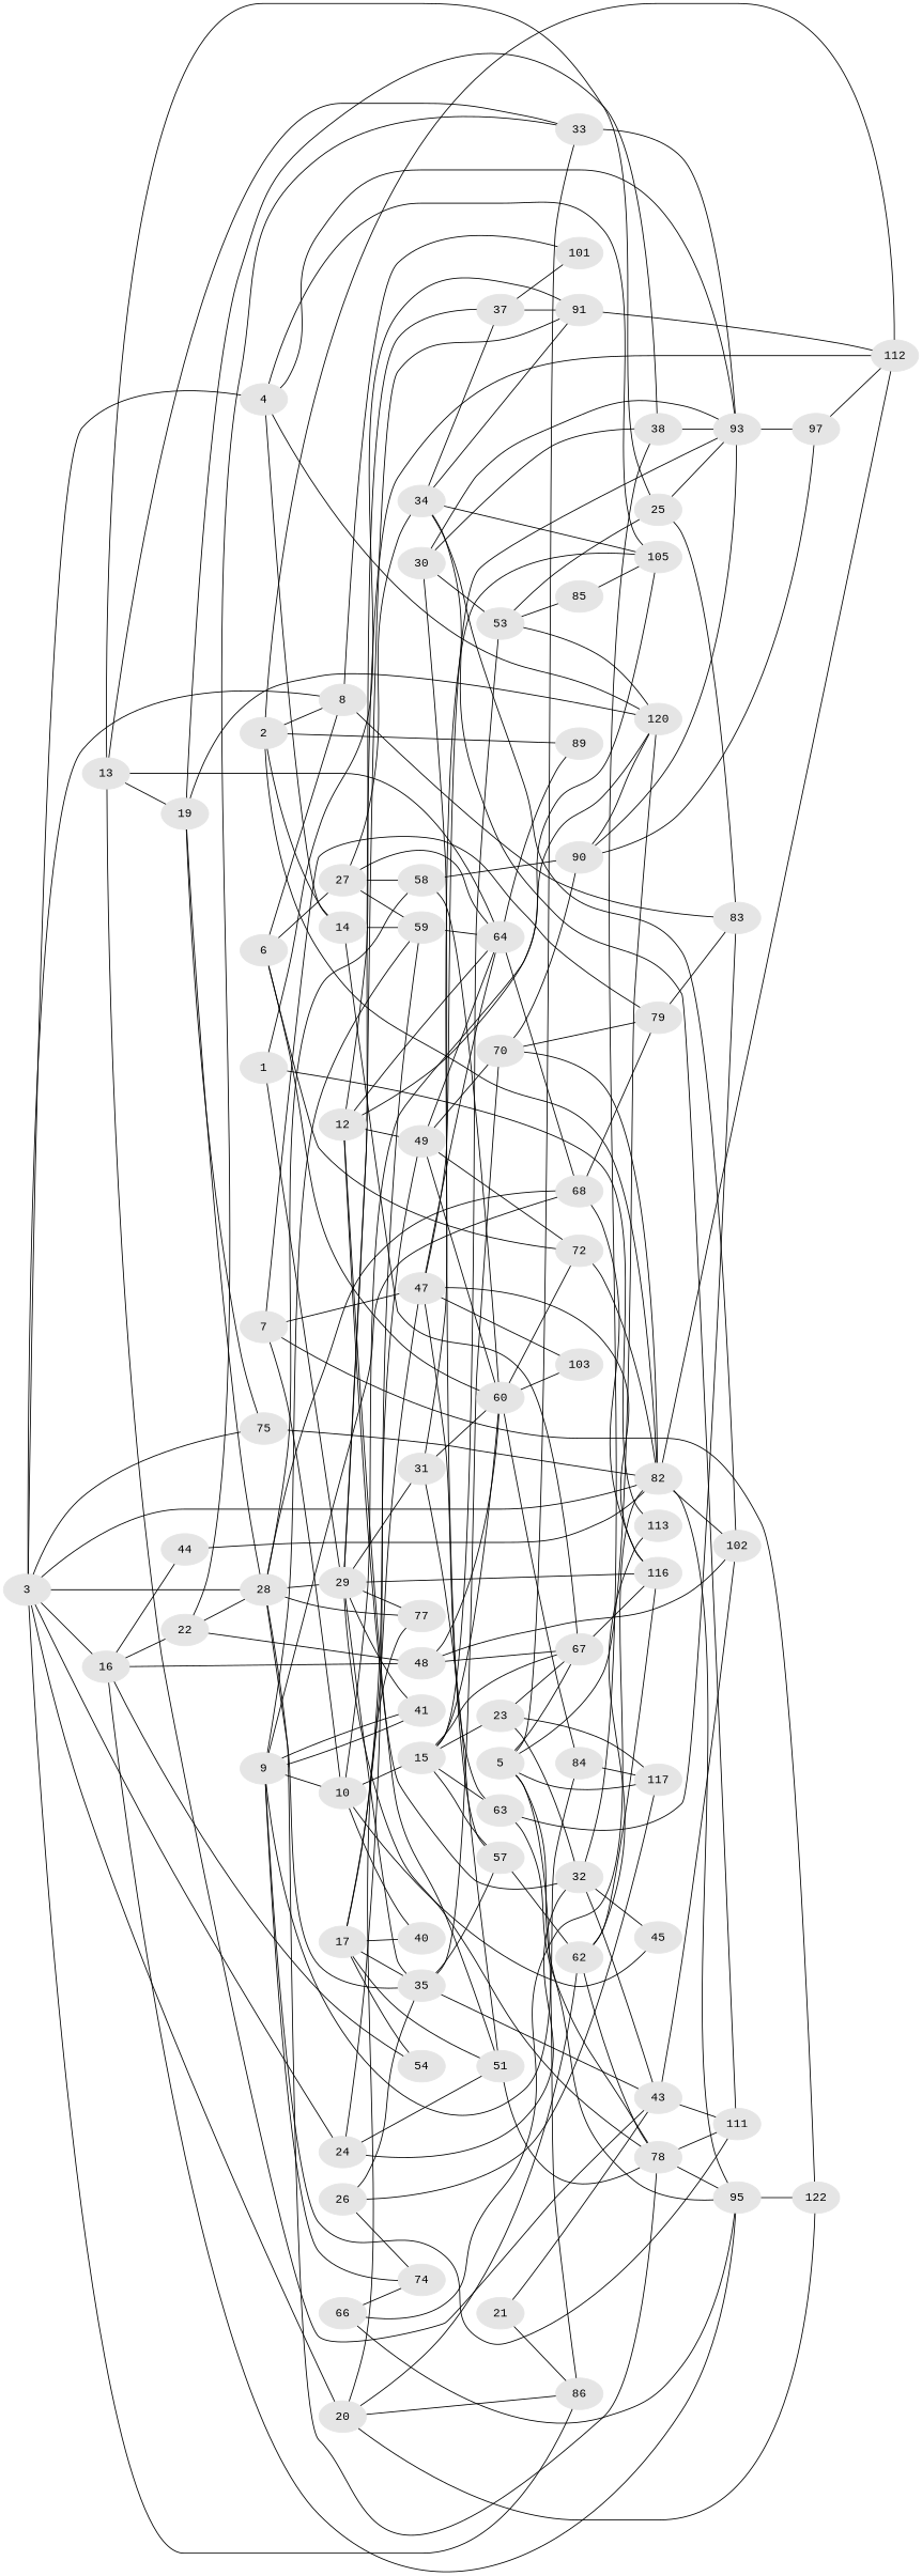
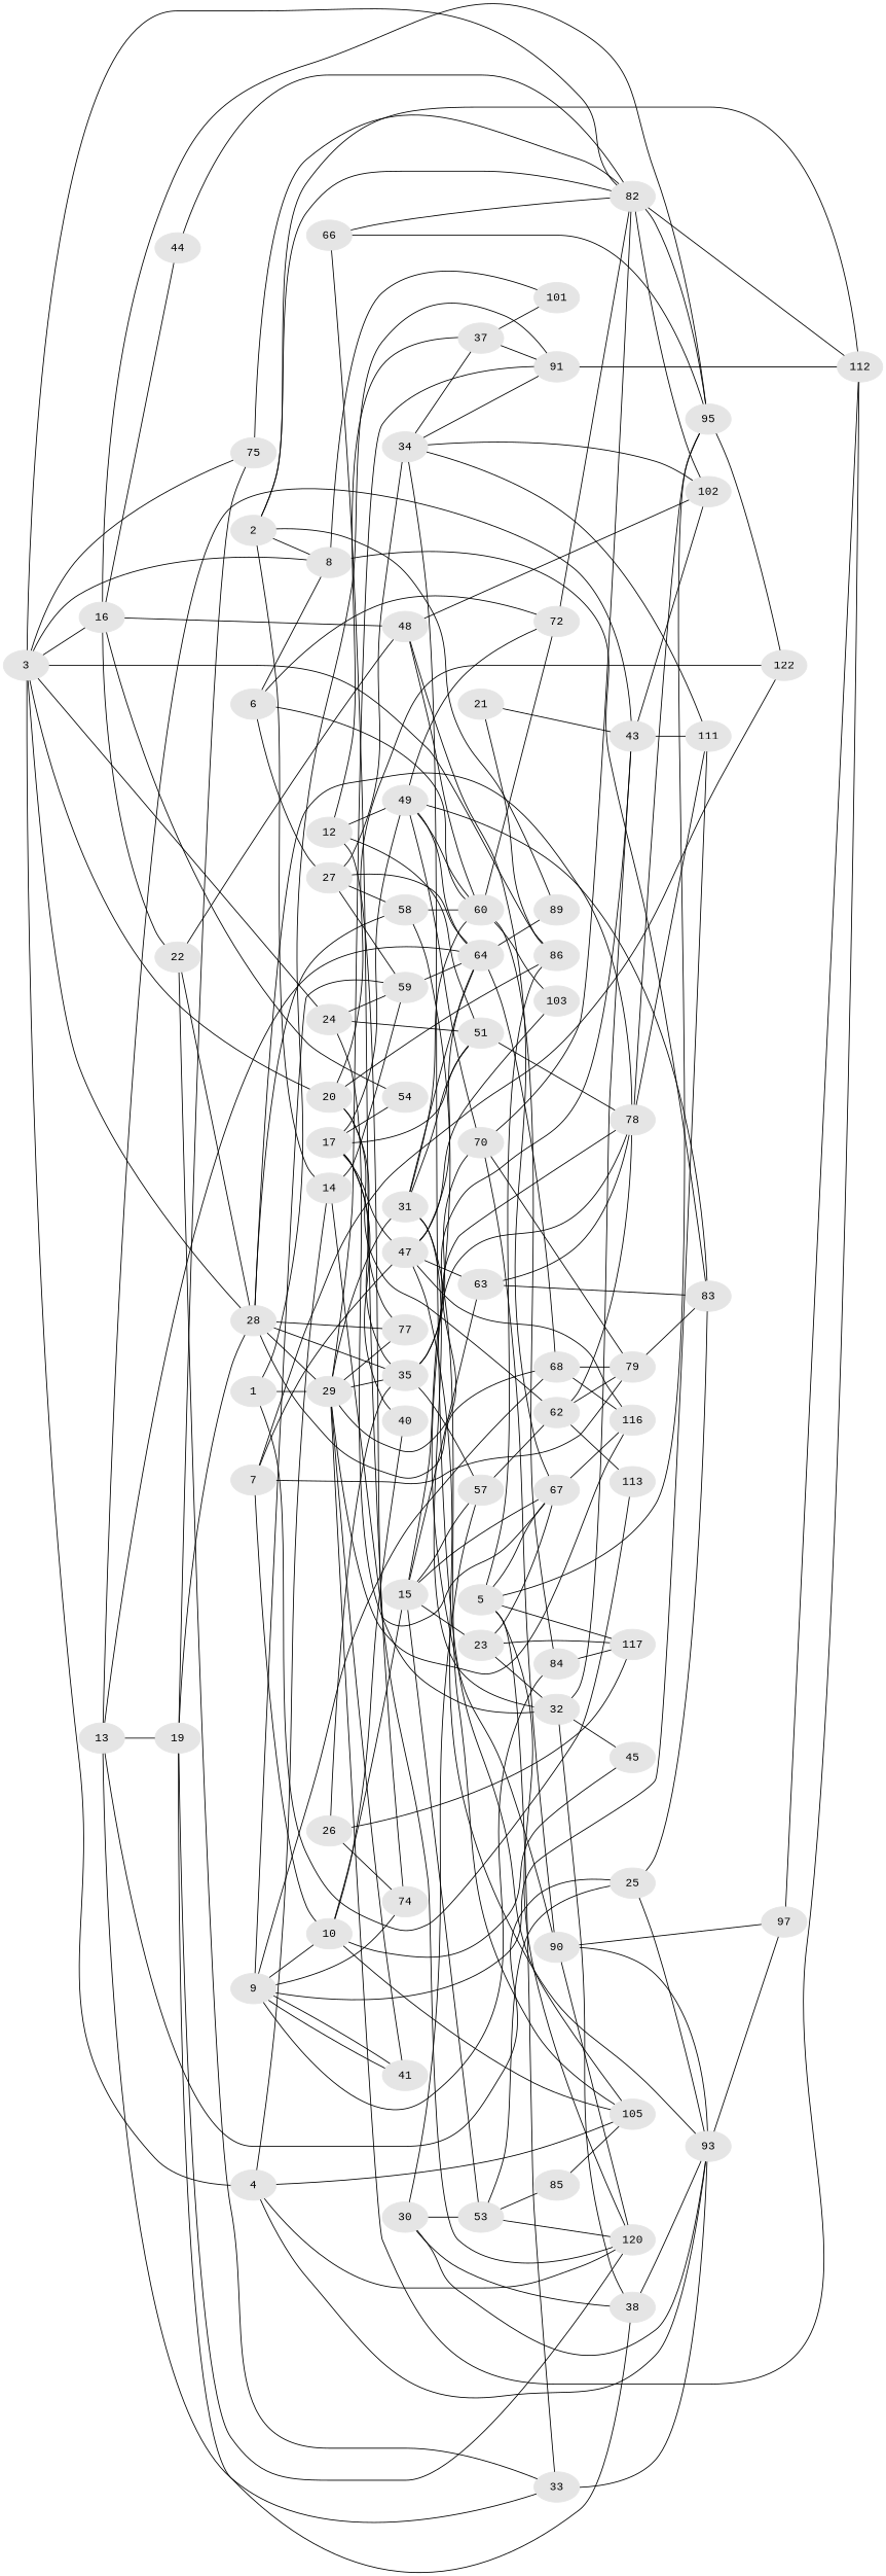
  graph {
    fontname="Liberation Mono"
    rankdir=LR
    node [color=gray90 fontname="Liberation Mono" style=filled]
    edge [fontname="Liberation Mono"]
    29 [super="+46"]
    91
    112
    41
    78 [super="+100"]
    35 [super="+42"]
    77
    31
    116
    1
    113
    2 [super="+18"]
    8 [super="+11"]
    14 [super="+39"]
    82 [super="+107"]
    89
    83
    101
    67 [super="+96"]
    59
    95 [super="+109"]
    102 [super="+108"]
    3 [super="+98"]
    4 [super="+73"]
    16 [super="+114"]
    20 [super="+55"]
    24
    28 [super="+52"]
    75
    86
    93 [super="+104"]
    105
    120
    22
    44
    48 [super="+110"]
    54
    122
    62 [super="+121"]
    32 [super="+61"]
    51
    68
    58
    97
    5 [super="+69"]
    33 [super="+71"]
    117
    6
    27 [super="+65"]
    60 [super="+99"]
    72 [super="+115"]
    64 [super="+106"]
    34
    84
    103
    10 [super="+56"]
    15 [super="+50"]
    40
    45
    7
    47 [super="+88"]
    79 [super="+94"]
    63
    9 [super="+119"]
    74
    111
    23
    53 [super="+118"]
    57
    12 [super="+36"]
    37
    49 [super="+76"]
    43
    38
    70
    13 [super="+80"]
    19 [super="+92"]
    25
    85
    17 [super="+81"]
    21
    26
    90
    30 [super="+87"]
    66
    29 -- 91
    29 -- 112
    29 -- 41
    29 -- 78
    29 -- 35
    29 -- 77
    29 -- 31
    29 -- 116
    91 -- 112
    78 -- 95
    78 -- 111
    35 -- 57
    35 -- 43
    35 -- 70
    31 -- 105
    31 -- 51
    31 -- 60
    1 -- 29
    1 -- 91
    1 -- 113
    2 -- 112
    2 -- 8
    2 -- 14 [weight=2]
    2 -- 82
    2 -- 89
    8 -- 83
    8 -- 101
    14 -- 67
    14 -- 59
    82 -- 112
    82 -- 95
    82 -- 102
    67 -- 116
    59 -- 64
    95 -- 122
    3 -- 8
    3 -- 82
    3 -- 4
    3 -- 16
    3 -- 20
    3 -- 24
    3 -- 28
    3 -- 75
    3 -- 86
    4 -- 14
    4 -- 93
    4 -- 105
    4 -- 120
    16 -- 95
    16 -- 22
    16 -- 44
    16 -- 48
    16 -- 54
    20 -- 77
    20 -- 86
    20 -- 122
    20 -- 62
    24 -- 59
    24 -- 32
    24 -- 51
    28 -- 29
    28 -- 78
    28 -- 35
    28 -- 77
    28 -- 68
    28 -- 58
    75 -- 82
    93 -- 97
    22 -- 28
    22 -- 48
    22 -- 33
    44 -- 82
    48 -- 67
    48 -- 102
    48 -- 60
    62 -- 78
    62 -- 113
-   62 -- 116
+   62 -- 79
    32 -- 45
    32 -- 43 [weight=2]
    32 -- 38
    51 -- 78
    68 -- 116
    68 -- 79
    58 -- 60
    58 -- 90
    97 -- 112
    5 -- 67
    5 -- 95
    5 -- 86
    5 -- 120
    5 -- 33
    5 -- 117
    33 -- 93
    6 -- 8
    6 -- 27
    6 -- 60
    6 -- 72
    27 -- 59
    27 -- 58
    27 -- 64
    27 -- 34
    60 -- 72
    60 -- 84
    60 -- 103
    72 -- 82
    64 -- 89
    64 -- 68
    34 -- 91
    34 -- 102
    34 -- 105
    34 -- 111
    34 -- 37
    84 -- 117
    10 -- 105
    10 -- 15
    10 -- 40
    10 -- 45
-   15 -- 60
+   15 -- 78
    15 -- 67
    15 -- 63
    15 -- 23
    15 -- 53
    15 -- 57
    7 -- 122
    7 -- 10
    7 -- 47
    7 -- 79
    47 -- 116
    47 -- 93
    47 -- 64
    47 -- 103
    47 -- 63
    79 -- 83
    63 -- 78
    63 -- 83
    9 -- 41
    9 -- 41
    9 -- 59
    9 -- 68
    9 -- 84
    9 -- 10
    9 -- 74
    9 -- 111
    23 -- 67
    23 -- 32
    23 -- 117
    53 -- 120
    53 -- 25
    53 -- 85
    57 -- 62
    12 -- 120
-   12 -- 32
+   31 -- 32
    12 -- 51
-   12 -- 64
+   31 -- 64
    12 -- 37
    12 -- 49
    37 -- 91
    37 -- 101
+   49 -- 83
    49 -- 60
    49 -- 72
    49 -- 64
    49 -- 70
    43 -- 102
    43 -- 111
    38 -- 93
    70 -- 82
    70 -- 79
    70 -- 90
    13 -- 33
    13 -- 64
    13 -- 43
    13 -- 19
    13 -- 25
    19 -- 28
    19 -- 75
    19 -- 120
    19 -- 38
    25 -- 83
    25 -- 93
    85 -- 105
    17 -- 35
    17 -- 54
    17 -- 51
    17 -- 40
    17 -- 47
    17 -- 49
    21 -- 86
    21 -- 43
    26 -- 35
    26 -- 117
    26 -- 74
    90 -- 93
    90 -- 120
    90 -- 97
    30 -- 93
    30 -- 53
    30 -- 57
    30 -- 38
    66 -- 82
    66 -- 95
    66 -- 74
  }
